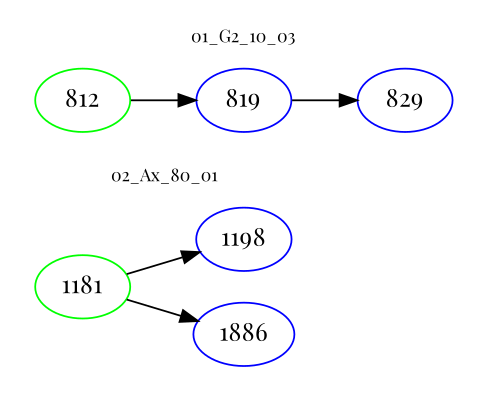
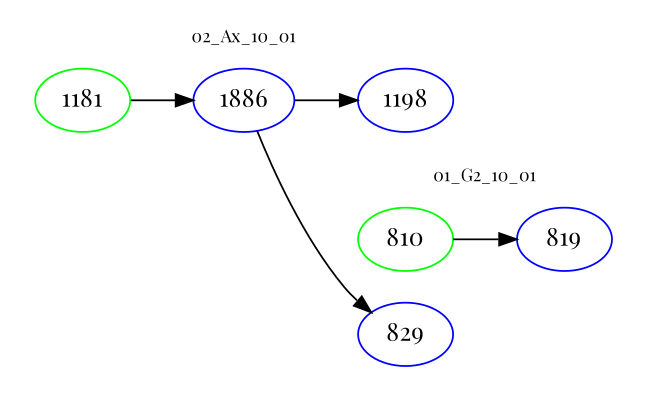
  digraph {
    fontname="Playfair Display"
    rankdir=LR
    node [color=blue fontname="Playfair Display"]
    edge [color=black fontname="Playfair Display"]
    n1 [color=green label=1181]
    n2 [label=1886]
    n3 [label=1198]
-   n4 [color=green label=812]
+   n4 [color=green label=810]
    n5 [label=819]
    n6 [label=829]
    subgraph cluster_1 {
      color=white
      fontsize=10
-     label="02_Ax_80_01"
+     label="02_Ax_10_01"
      n1
      n2
      n3
    }
    subgraph cluster_2 {
      color=white
      fontsize=10
-     label="01_G2_10_03"
+     label="01_G2_10_01"
      n4
      n5
      n6
    }
    n1 -> n2
-   n1 -> n3
+   n2 -> n3
    n4 -> n5
-   n5 -> n6
+   n2 -> n6
  }
